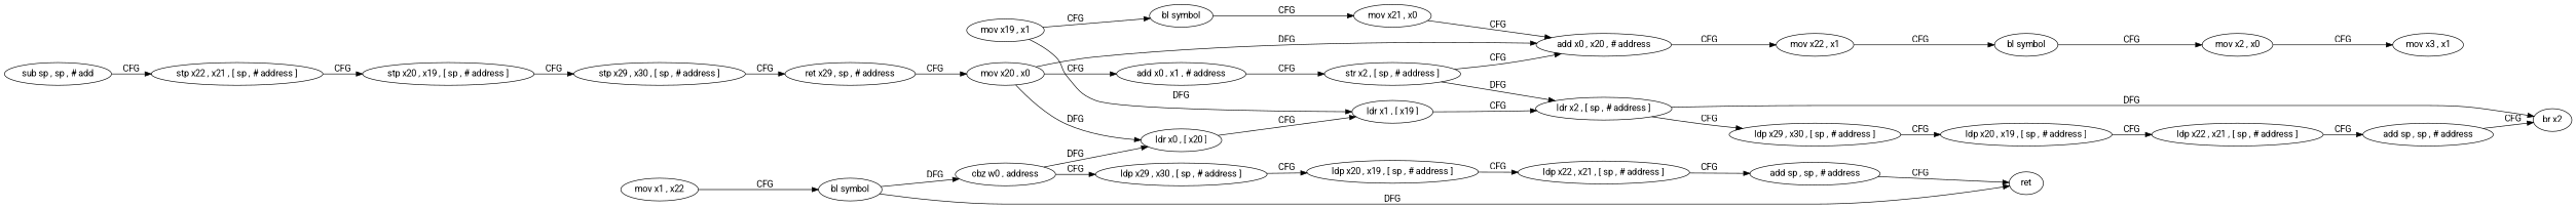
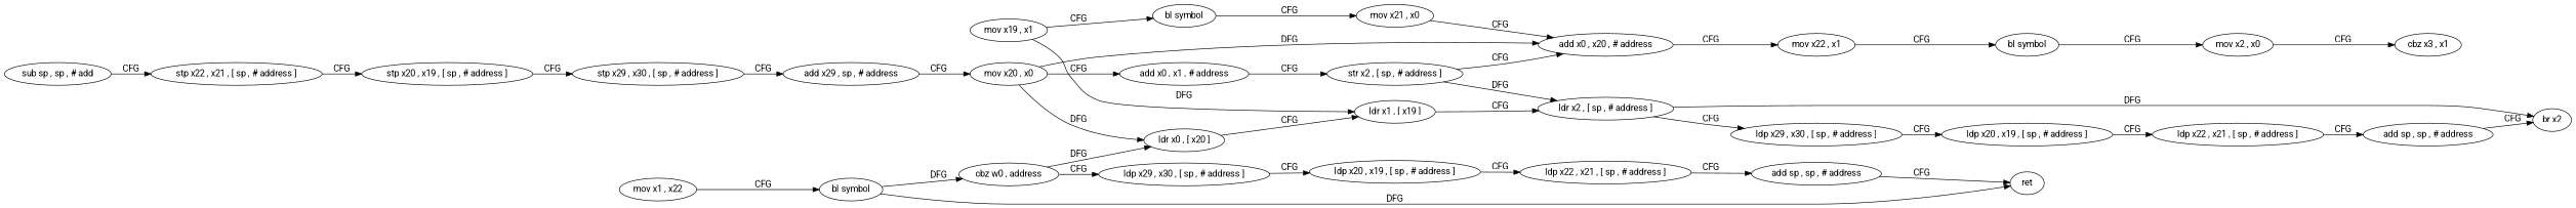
  digraph {
    fontname=Roboto
    rankdir=LR
    node [fontname=Roboto]
    edge [fontname=Roboto]
    n1 [label="sub sp , sp , # add"]
    n2 [label="stp x22 , x21 , [ sp , # address ]"]
    n3 [label="stp x20 , x19 , [ sp , # address ]"]
    n4 [label="stp x29 , x30 , [ sp , # address ]"]
-   n5 [label="ret x29 , sp , # address"]
+   n5 [label="add x29 , sp , # address"]
    n6 [label="mov x20 , x0"]
    n7 [label="add x0 , x1 , # address"]
    n8 [label="add x0 , x20 , # address"]
    n9 [label="ldr x0 , [ x20 ]"]
    n10 [label="str x2 , [ sp , # address ]"]
    n11 [label="mov x22 , x1"]
    n12 [label="ldr x1 , [ x19 ]"]
    n13 [label="ldr x2 , [ sp , # address ]"]
    n14 [label="mov x19 , x1"]
    n15 [label="bl symbol"]
    n16 [label="ldp x29 , x30 , [ sp , # address ]"]
    n17 [label="br x2"]
    n18 [label="mov x21 , x0"]
    n19 [label="bl symbol"]
    n20 [label="mov x2 , x0"]
-   n21 [label="mov x3 , x1"]
+   n21 [label="cbz x3 , x1"]
    n22 [label="mov x1 , x22"]
    n23 [label="bl symbol"]
    n24 [label="cbz w0 , address"]
    n25 [label=ret]
    n26 [label="ldp x29 , x30 , [ sp , # address ]"]
    n27 [label="ldp x20 , x19 , [ sp , # address ]"]
    n28 [label="ldp x22 , x21 , [ sp , # address ]"]
    n29 [label="ldp x20 , x19 , [ sp , # address ]"]
    n30 [label="ldp x22 , x21 , [ sp , # address ]"]
    n31 [label="add sp , sp , # address"]
    n32 [label="add sp , sp , # address"]
    n1 -> n2 [label=CFG]
    n2 -> n3 [label=CFG]
    n3 -> n4 [label=CFG]
    n4 -> n5 [label=CFG]
    n5 -> n6 [label=CFG]
    n6 -> n7 [label=CFG]
    n6 -> n8 [label=DFG]
    n6 -> n9 [label=DFG]
    n7 -> n10 [label=CFG]
    n8 -> n11 [label=CFG]
    n9 -> n12 [label=CFG]
    n10 -> n8 [label=CFG]
    n10 -> n13 [label=DFG]
    n11 -> n19 [label=CFG]
    n12 -> n13 [label=CFG]
    n13 -> n16 [label=CFG]
    n13 -> n17 [label=DFG]
    n14 -> n12 [label=DFG]
    n14 -> n15 [label=CFG]
    n15 -> n18 [label=CFG]
    n16 -> n29 [label=CFG]
    n18 -> n8 [label=CFG]
    n19 -> n20 [label=CFG]
    n20 -> n21 [label=CFG]
    n22 -> n23 [label=CFG]
    n23 -> n24 [label=DFG]
    n23 -> n25 [label=DFG]
    n24 -> n9 [label=DFG]
    n24 -> n26 [label=CFG]
    n26 -> n27 [label=CFG]
    n27 -> n28 [label=CFG]
    n28 -> n32 [label=CFG]
    n29 -> n30 [label=CFG]
    n30 -> n31 [label=CFG]
    n31 -> n17 [label=CFG]
    n32 -> n25 [label=CFG]
  }
